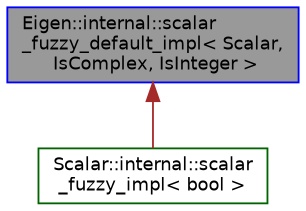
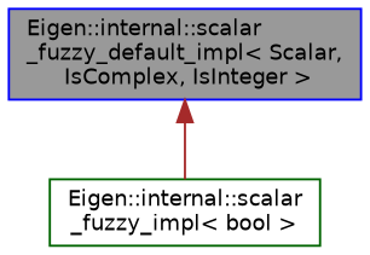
  digraph {
    node [fontname=Helvetica fontsize=10 shape=box style=filled]
    n1 [color=blue fillcolor=grey60 fontcolor=black height=0.2 label="Eigen::internal::scalar\l_fuzzy_default_impl\< Scalar,\l IsComplex, IsInteger \>" width=0.4]
-   n2 [color=darkgreen fillcolor=white height=0.2 label="Scalar::internal::scalar\l_fuzzy_impl\< bool \>" width=0.4]
+   n2 [color=darkgreen fillcolor=white height=0.2 label="Eigen::internal::scalar\l_fuzzy_impl\< bool \>" width=0.4]
    n1 -> n2 [color=brown dir=back fontname=Helvetica fontsize=10 labelfontname=Helvetica labelfontsize=10 style=solid]
  }
